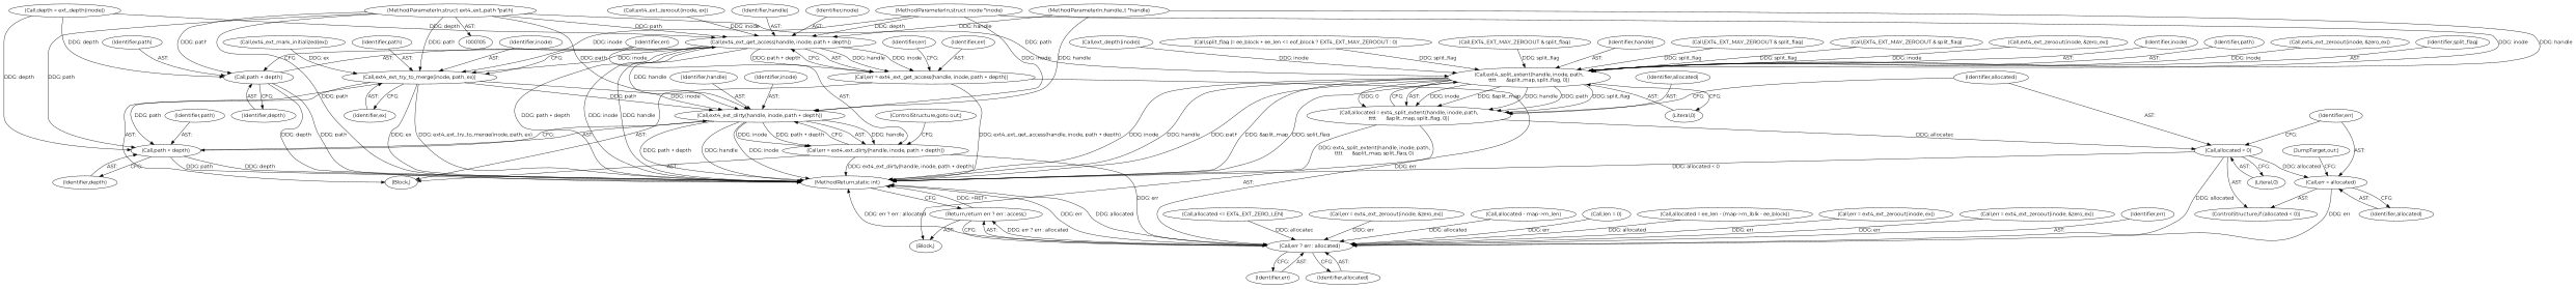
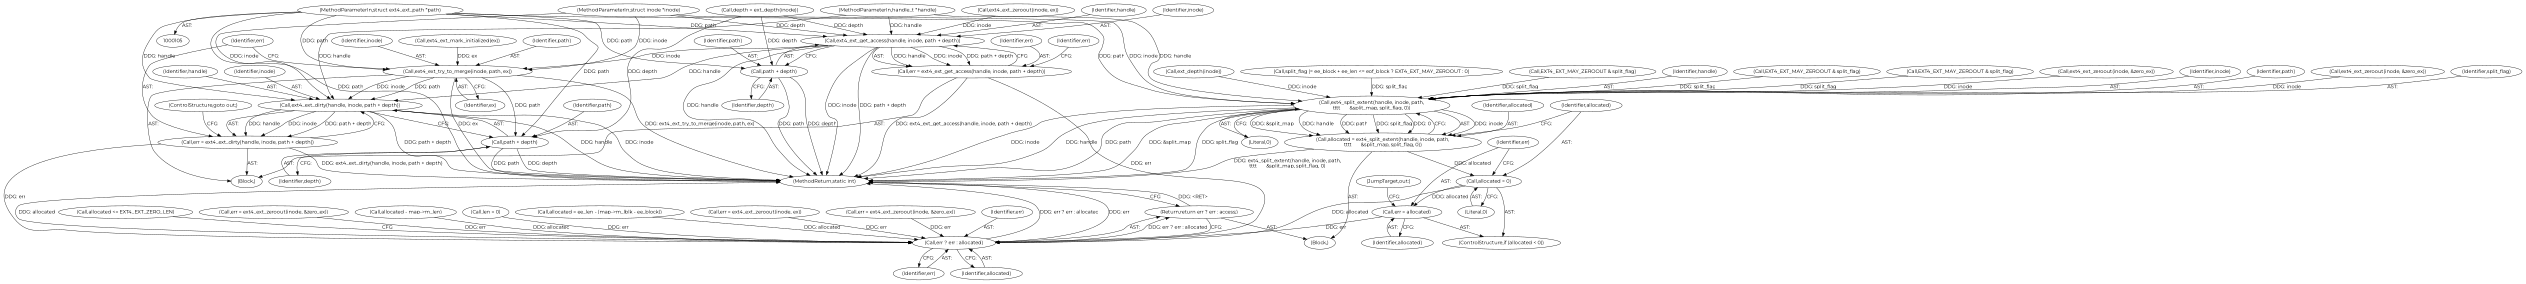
  digraph {
    fontname=Montserrat
    node [fontname=Montserrat]
    edge [fontname=Montserrat]
    n1 [label="(MethodParameterIn,struct ext4_ext_path *path)"]
    n2 [label="(Call,ext4_ext_get_access(handle, inode, path + depth))"]
    n3 [label="(Call,ext4_ext_try_to_merge(inode, path, ex))"]
    n4 [label="(Call,ext4_ext_dirty(handle, inode, path + depth))"]
    n5 [label="(Call,path + depth)"]
    n6 [label="(Call,path + depth)"]
    n7 [label="(Call,ext4_split_extent(handle, inode, path,\n\t\t\t\t       &split_map, split_flag, 0))"]
    n8 [label="(MethodReturn,static int)"]
    1000105
    n10 [label="(Call,err = ext4_ext_get_access(handle, inode, path + depth))"]
    n11 [label="(Block,)"]
    n12 [label="(Identifier,ex)"]
    n13 [label="(Call,err = ext4_ext_dirty(handle, inode, path + depth))"]
    n14 [label="(Identifier,depth)"]
    n15 [label="(Identifier,depth)"]
    n16 [label="(Call,allocated = ext4_split_extent(handle, inode, path,\n\t\t\t\t       &split_map, split_flag, 0))"]
    n17 [label="(Literal,0)"]
    n18 [label="(Return,return err ? err : access;)"]
    n19 [label="(Call,err ? err : allocated)"]
    n20 [label="(Identifier,err)"]
    n21 [label="(Identifier,allocated)"]
    n22 [label="(Block,)"]
    n23 [label="(Call,allocated < 0)"]
    n24 [label="(Call,err = allocated)"]
    n25 [label="(Literal,0)"]
    n26 [label="(ControlStructure,if (allocated < 0))"]
    n27 [label="(Identifier,allocated)"]
    n28 [label="(Call,ext_depth(inode))"]
    n29 [label="(Identifier,path)"]
    n30 [label="(Call,allocated <= EXT4_EXT_ZERO_LEN)"]
    n31 [label="(Identifier,handle)"]
    n32 [label="(ControlStructure,goto out;)"]
    n33 [label="(Call,split_flag |= ee_block + ee_len <= eof_block ? EXT4_EXT_MAY_ZEROOUT : 0)"]
    n34 [label="(Call,EXT4_EXT_MAY_ZEROOUT & split_flag)"]
    n35 [label="(Identifier,handle)"]
    n36 [label="(MethodParameterIn,struct inode *inode)"]
    n37 [label="(Identifier,allocated)"]
    n38 [label="(Call,err = ext4_ext_zeroout(inode, &zero_ex))"]
    n39 [label="(Identifier,err)"]
    n40 [label="(Call,depth = ext_depth(inode))"]
    n41 [label="(Identifier,handle)"]
    n42 [label="(Call,allocated - map->m_len)"]
    n43 [label="(Identifier,allocated)"]
    n44 [label="(Call,len = 0)"]
    n45 [label="(Call,allocated = ee_len - (map->m_lblk - ee_block))"]
    n46 [label="(Identifier,err)"]
    n47 [label="(Call,err = ext4_ext_zeroout(inode, ex))"]
    n48 [label="(Call,EXT4_EXT_MAY_ZEROOUT & split_flag)"]
    n49 [label="(Identifier,inode)"]
    n50 [label="(Call,EXT4_EXT_MAY_ZEROOUT & split_flag)"]
    n51 [label="(Call,ext4_ext_zeroout(inode, ex))"]
    n52 [label="(Call,ext4_ext_zeroout(inode, &zero_ex))"]
    n53 [label="(Identifier,err)"]
    n54 [label="(Identifier,inode)"]
    n55 [label="(Identifier,inode)"]
    n56 [label="(Identifier,path)"]
    n57 [label="(Call,err = ext4_ext_zeroout(inode, &zero_ex))"]
    n58 [label="(Identifier,inode)"]
    n59 [label="(Identifier,path)"]
    n60 [label="(Call,ext4_ext_zeroout(inode, &zero_ex))"]
    n61 [label="(Identifier,err)"]
    n62 [label="(JumpTarget,out:)"]
    n63 [label="(Call,ext4_ext_mark_initialized(ex))"]
    n64 [label="(Identifier,err)"]
    n65 [label="(Identifier,split_flag)"]
    n66 [label="(MethodParameterIn,handle_t *handle)"]
    n67 [label="(Identifier,path)"]
    n1 -> n2 [label="DDG: path"]
    n1 -> n3 [label="DDG: path"]
-   n1 -> n4 [label="DDG: path"]
+   n1 -> n4 [label="DDG: handle"]
    n1 -> n5 [label="DDG: path"]
    n1 -> n6 [label="DDG: path"]
    n1 -> n7 [label="DDG: path"]
    n1 -> n8 [label="DDG: path"]
    n1 -> 1000105 [label="AST: "]
    n2 -> n3 [label="DDG: inode"]
    n2 -> n4 [label="DDG: handle"]
    n2 -> n6 [label="CFG: "]
    n2 -> n8 [label="DDG: path + depth"]
    n2 -> n8 [label="DDG: handle"]
    n2 -> n8 [label="DDG: inode"]
    n2 -> n10 [label="AST: "]
    n2 -> n10 [label="DDG: handle"]
    n2 -> n10 [label="DDG: inode"]
    n2 -> n10 [label="DDG: path + depth"]
    n3 -> n4 [label="DDG: inode"]
    n3 -> n4 [label="DDG: path"]
    n3 -> n5 [label="DDG: path"]
    n3 -> n8 [label="DDG: ex"]
    n3 -> n8 [label="DDG: ext4_ext_try_to_merge(inode, path, ex)"]
    n3 -> n11 [label="AST: "]
    n3 -> n12 [label="CFG: "]
    n4 -> n5 [label="CFG: "]
    n4 -> n8 [label="DDG: path + depth"]
    n4 -> n8 [label="DDG: handle"]
    n4 -> n8 [label="DDG: inode"]
    n4 -> n13 [label="AST: "]
    n4 -> n13 [label="DDG: handle"]
    n4 -> n13 [label="DDG: inode"]
    n4 -> n13 [label="DDG: path + depth"]
    n5 -> n4 [label="AST: "]
    n5 -> n8 [label="DDG: depth"]
    n5 -> n8 [label="DDG: path"]
    n5 -> n14 [label="CFG: "]
    n6 -> n2 [label="AST: "]
    n6 -> n8 [label="DDG: depth"]
    n6 -> n8 [label="DDG: path"]
    n6 -> n15 [label="CFG: "]
    n7 -> n8 [label="DDG: &split_map"]
    n7 -> n8 [label="DDG: split_flag"]
    n7 -> n8 [label="DDG: inode"]
    n7 -> n8 [label="DDG: handle"]
    n7 -> n8 [label="DDG: path"]
    n7 -> n16 [label="AST: "]
    n7 -> n16 [label="DDG: inode"]
    n7 -> n16 [label="DDG: &split_map"]
    n7 -> n16 [label="DDG: handle"]
    n7 -> n16 [label="DDG: path"]
    n7 -> n16 [label="DDG: split_flag"]
    n7 -> n16 [label="DDG: 0"]
    n7 -> n17 [label="CFG: "]
    n8 -> n18 [label="CFG: "]
    n10 -> n2 [label="CFG: "]
    n10 -> n8 [label="DDG: ext4_ext_get_access(handle, inode, path + depth)"]
    n10 -> n11 [label="AST: "]
    n10 -> n19 [label="DDG: err"]
    n12 -> n3 [label="AST: "]
    n13 -> n4 [label="CFG: "]
    n13 -> n8 [label="DDG: ext4_ext_dirty(handle, inode, path + depth)"]
    n13 -> n11 [label="AST: "]
    n13 -> n19 [label="DDG: err"]
    n14 -> n5 [label="AST: "]
    n15 -> n6 [label="AST: "]
    n16 -> n7 [label="CFG: "]
    n16 -> n8 [label="DDG: ext4_split_extent(handle, inode, path,\n\t\t\t\t       &split_map, split_flag, 0)"]
    n16 -> n22 [label="AST: "]
    n16 -> n23 [label="DDG: allocated"]
    n17 -> n7 [label="AST: "]
    n18 -> n8 [label="DDG: <RET>"]
    n18 -> n19 [label="CFG: "]
    n18 -> n22 [label="AST: "]
    n19 -> n8 [label="DDG: err"]
    n19 -> n8 [label="DDG: allocated"]
    n19 -> n8 [label="DDG: err ? err : allocated"]
    n19 -> n18 [label="AST: "]
    n19 -> n18 [label="DDG: err ? err : allocated"]
    n19 -> n20 [label="CFG: "]
    n19 -> n21 [label="CFG: "]
    n20 -> n19 [label="AST: "]
    n21 -> n19 [label="AST: "]
-   n23 -> n8 [label="DDG: allocated < 0"]
    n23 -> n19 [label="DDG: allocated"]
    n23 -> n24 [label="DDG: allocated"]
    n23 -> n25 [label="CFG: "]
    n23 -> n26 [label="AST: "]
    n24 -> n19 [label="DDG: err"]
    n24 -> n26 [label="AST: "]
    n24 -> n27 [label="CFG: "]
    n25 -> n23 [label="AST: "]
    n27 -> n24 [label="AST: "]
    n28 -> n7 [label="DDG: inode"]
    n29 -> n5 [label="AST: "]
-   n30 -> n19 [label="DDG: allocated"]
+   n30 -> n19 [label="CFG: "]
    n31 -> n4 [label="AST: "]
    n32 -> n13 [label="CFG: "]
    n33 -> n7 [label="DDG: split_flag"]
    n34 -> n7 [label="DDG: split_flag"]
    n35 -> n7 [label="AST: "]
    n36 -> n2 [label="DDG: depth"]
    n36 -> n3 [label="DDG: inode"]
    n36 -> n4 [label="DDG: inode"]
    n36 -> n7 [label="DDG: inode"]
    n37 -> n16 [label="CFG: "]
    n37 -> n23 [label="AST: "]
    n38 -> n19 [label="DDG: err"]
    n39 -> n10 [label="CFG: "]
    n40 -> n2 [label="DDG: depth"]
    n40 -> n5 [label="DDG: depth"]
    n40 -> n6 [label="DDG: depth"]
    n41 -> n2 [label="AST: "]
    n42 -> n19 [label="DDG: allocated"]
    n43 -> n16 [label="AST: "]
    n44 -> n19 [label="DDG: err"]
    n45 -> n19 [label="DDG: allocated"]
    n46 -> n3 [label="CFG: "]
    n46 -> n13 [label="AST: "]
    n47 -> n19 [label="DDG: err"]
    n48 -> n7 [label="DDG: split_flag"]
    n49 -> n2 [label="AST: "]
    n50 -> n7 [label="DDG: split_flag"]
    n51 -> n2 [label="DDG: inode"]
    n52 -> n7 [label="DDG: inode"]
    n53 -> n10 [label="AST: "]
    n54 -> n4 [label="AST: "]
    n55 -> n7 [label="AST: "]
    n56 -> n7 [label="AST: "]
    n57 -> n19 [label="DDG: err"]
    n58 -> n3 [label="AST: "]
    n59 -> n6 [label="AST: "]
    n60 -> n7 [label="DDG: inode"]
    n61 -> n23 [label="CFG: "]
    n61 -> n24 [label="AST: "]
    n62 -> n24 [label="CFG: "]
    n63 -> n3 [label="DDG: ex"]
    n64 -> n19 [label="AST: "]
    n65 -> n7 [label="AST: "]
    n66 -> n2 [label="DDG: handle"]
    n66 -> n4 [label="DDG: handle"]
    n66 -> n7 [label="DDG: handle"]
    n67 -> n3 [label="AST: "]
  }
